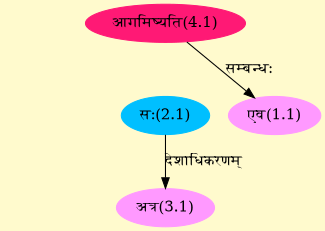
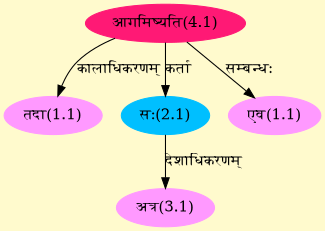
  digraph {
    bgcolor=lemonchiffon1
    compound=true
    rankdir=BT
    node [color="#FF99FF" style=filled]
    edge [dir=back]
+   n1 [label="तदा(1.1)"]
    n2 [color="#FF1975" label="आगमिष्यति(4.1)"]
    n3 [color="#00BFFF" label="सः(2.1)"]
    n4 [label="अत्र(3.1)"]
    n5 [label="एव(1.1)"]
+   n1 -> n2 [label="कालाधिकरणम्"]
+   n3 -> n2 [label="कर्ता"]
    n4 -> n3 [label="देशाधिकरणम्"]
    n5 -> n2 [label="सम्बन्धः"]
  }
